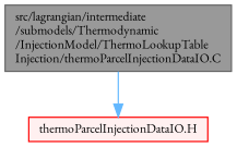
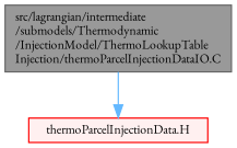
  digraph {
    fontname="EB Garamond"
    node [fontname="EB Garamond" fontsize=10 shape=box style=filled]
    n1 [color=gray40 fillcolor=grey60 fontcolor=black height=0.2 label="src/lagrangian/intermediate\l/submodels/Thermodynamic\l/InjectionModel/ThermoLookupTable\lInjection/thermoParcelInjectionDataIO.C" width=0.4]
-   n2 [color=red fillcolor="#FFF0F0" height=0.2 label="thermoParcelInjectionDataIO.H" width=0.4]
+   n2 [color=red fillcolor="#FFF0F0" height=0.2 label="thermoParcelInjectionData.H" width=0.4]
    n1 -> n2 [color=steelblue1 fontname="EB Garamond" fontsize=10 labelfontname=Helvetica labelfontsize=10 style=solid]
  }
